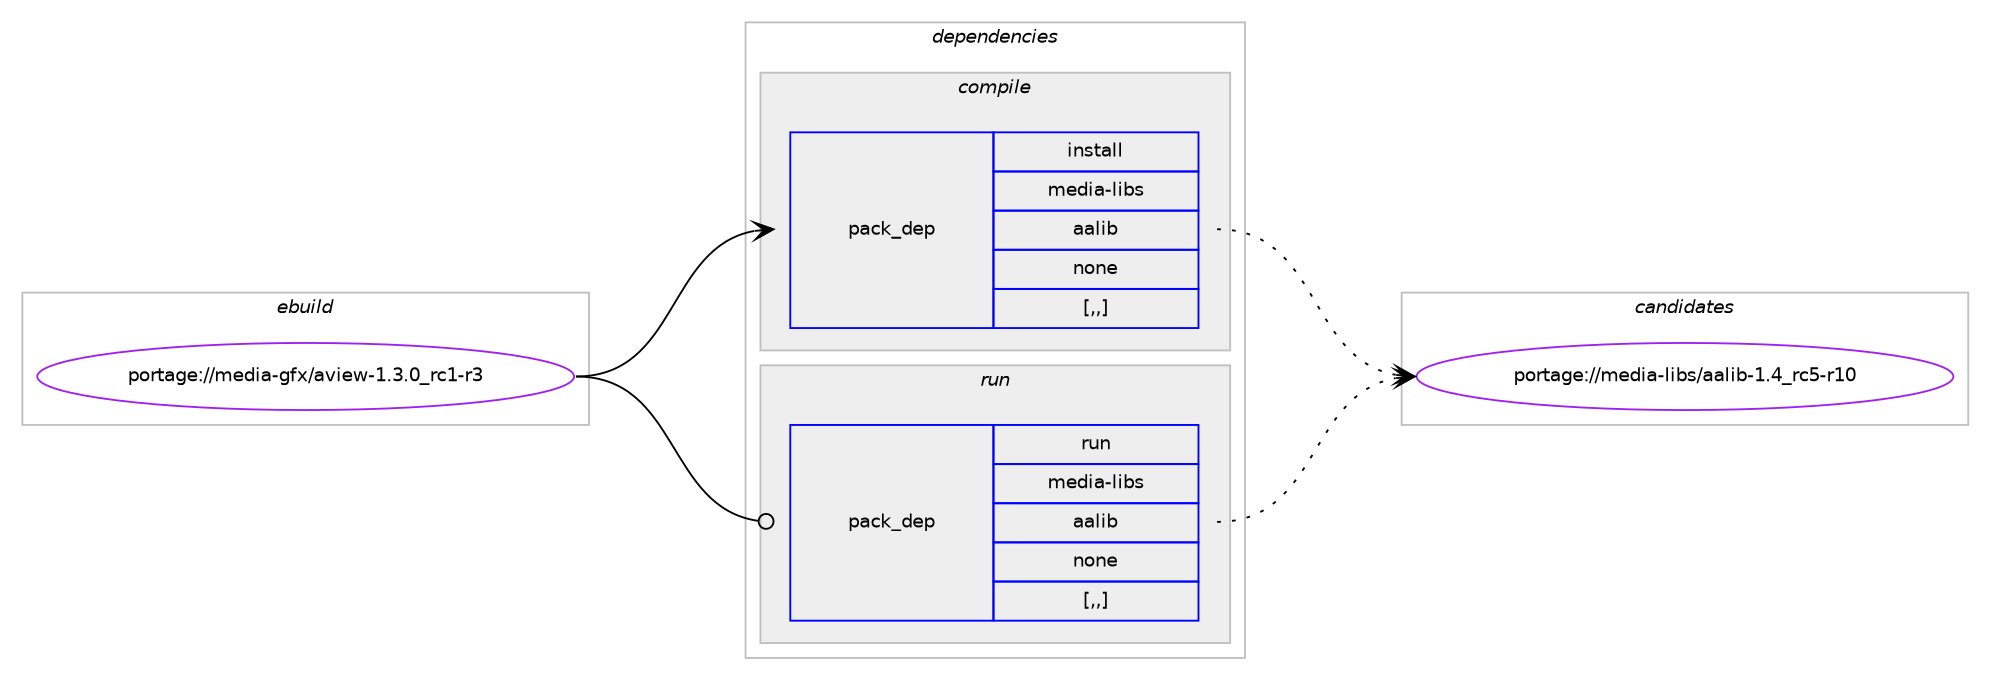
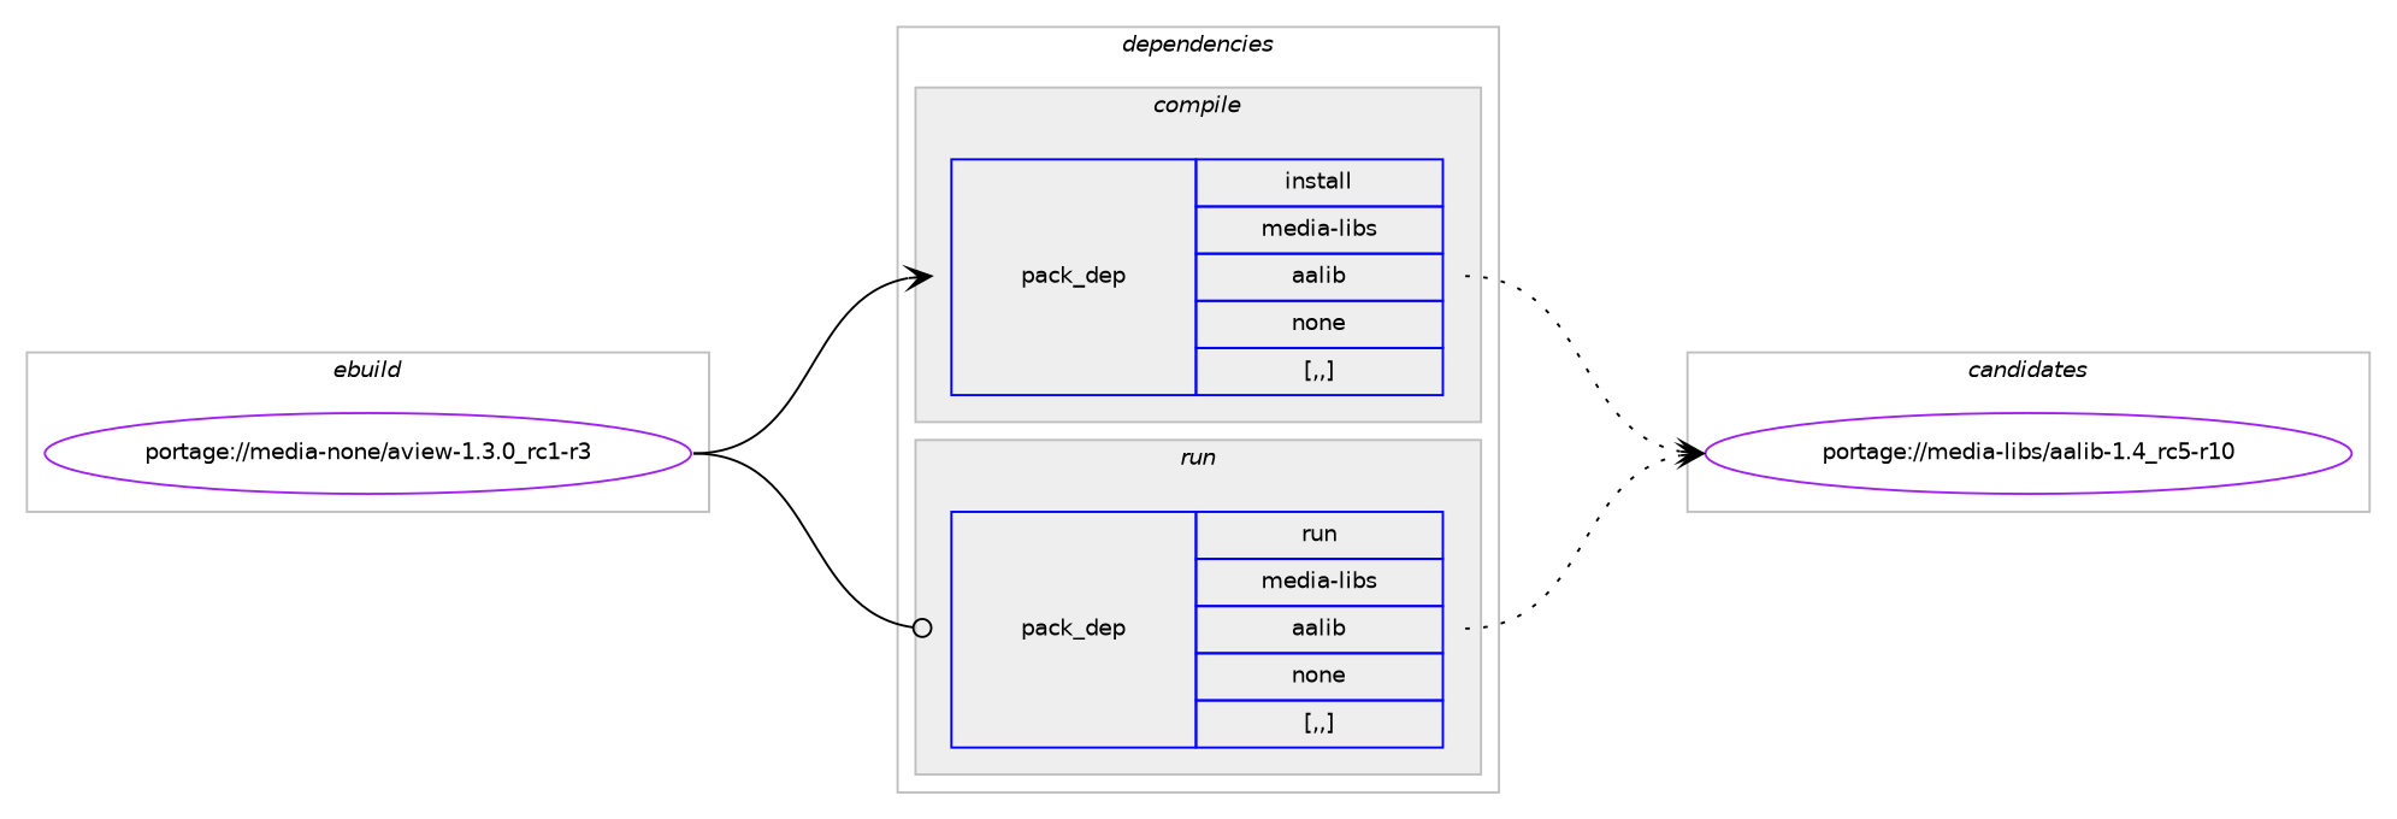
  digraph {
    compound=true
    concentrate=true
    fontname=Helvetica
    fontsize=10
    newrank=true
    rankdir=LR
    ranksep=1.5
    node [color=purple fontname=Helvetica fontsize=10]
    edge [arrowhead=vee headport=w style=solid tailport=e weight=20]
-   n1 [label="portage://media-gfx/aview-1.3.0_rc1-r3" width=4]
+   n1 [label="portage://media-none/aview-1.3.0_rc1-r3" width=4]
    n2 [color=blue label=<<TABLE BORDER="0" CELLBORDER="1" CELLSPACING="0" CELLPADDING="4" WIDTH="220"><TR><TD ROWSPAN="6" CELLPADDING="30">pack_dep</TD></TR><TR><TD WIDTH="110">install</TD></TR><TR><TD>media-libs</TD></TR><TR><TD>aalib</TD></TR><TR><TD>none</TD></TR><TR><TD>[,,]</TD></TR></TABLE>> shape=none]
    n3 [color=blue label=<<TABLE BORDER="0" CELLBORDER="1" CELLSPACING="0" CELLPADDING="4" WIDTH="220"><TR><TD ROWSPAN="6" CELLPADDING="30">pack_dep</TD></TR><TR><TD WIDTH="110">run</TD></TR><TR><TD>media-libs</TD></TR><TR><TD>aalib</TD></TR><TR><TD>none</TD></TR><TR><TD>[,,]</TD></TR></TABLE>> shape=none]
    n4 [label="portage://media-libs/aalib-1.4_rc5-r10" width=4]
    subgraph cluster_1 {
      color=gray
      label=<<i>ebuild</i>>
      n1
    }
    subgraph cluster_2 {
      color=gray
      label=<<i>dependencies</i>>
      subgraph cluster_3 {
        color=gray
        fillcolor="#eeeeee"
        label=<<i>compile</i>>
        style=filled
        subgraph sub_4 {
          color=gray
          fillcolor="#eeeeee"
          label=<<i>compile</i>>
          style=filled
          n2
        }
      }
      subgraph cluster_5 {
        color=gray
        fillcolor="#eeeeee"
        label=<<i>compile and run</i>>
        style=filled
      }
      subgraph cluster_6 {
        color=gray
        fillcolor="#eeeeee"
        label=<<i>run</i>>
        style=filled
        subgraph sub_7 {
          color=gray
          fillcolor="#eeeeee"
          label=<<i>run</i>>
          style=filled
          n3
        }
      }
    }
    subgraph cluster_8 {
      color=gray
      label=<<i>candidates</i>>
      rank=same
      subgraph sub_9 {
        color=black
        label=<<i>candidates</i>>
        nodesep=1
        rank=same
        n4
      }
      subgraph sub_10 {
        color=black
        label=<<i>candidates</i>>
        nodesep=1
        rank=same
        n4
      }
    }
    n1 -> n2
    n1 -> n3 [arrowhead=odot]
    n2 -> n4 [style=dotted weight=100]
    n3 -> n4 [style=dotted weight=100]
  }
